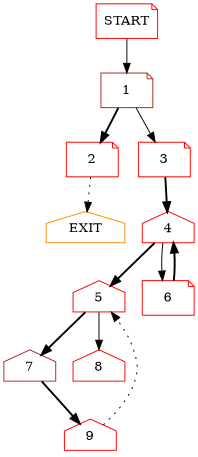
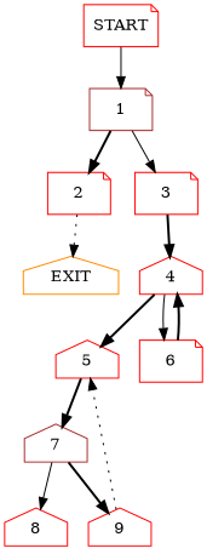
  digraph {
    node [color=red shape=house]
    edge [style=bold]
    n1 [label=START shape=note]
    1 [color=brown shape=note]
    2 [shape=note]
    3 [shape=note]
    n5 [color=darkorange label=EXIT]
    4
    5
    6 [shape=note]
    7 [color=brown]
    8
    9
    n1 -> 1 [style=solid]
    1 -> 2
    1 -> 3 [style=solid]
    2 -> n5 [style=dotted]
    3 -> 4
    4 -> 5
    4 -> 6 [style=solid]
    5 -> 7
    6 -> 4
-   5 -> 8 [style=solid]
+   7 -> 8 [style=solid]
    7 -> 9
    9 -> 5 [style=dotted]
  }
